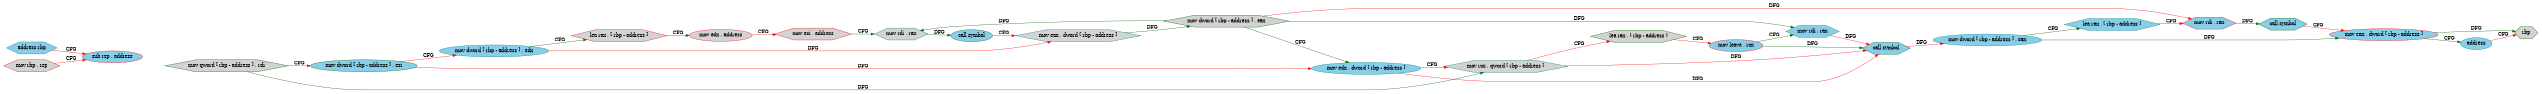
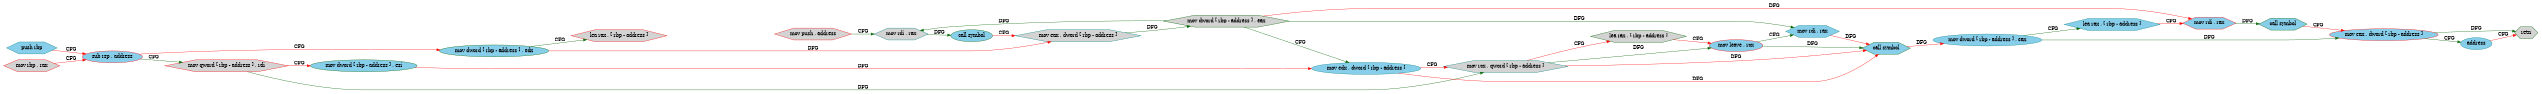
  digraph {
    rankdir=LR
    node [color=teal fillcolor=skyblue shape=hexagon style=filled]
    edge [color=red]
-   n1 [label="address rbp"]
+   n1 [label="push rbp"]
    n2 [color=red label="sub rsp , address" shape=ellipse]
-   n3 [color=red fillcolor=lightgrey label="mov rbp , rsp"]
-   n4 [color=darkgreen fillcolor=lightgrey label="mov qword [ rbp - address ] , rdi"]
+   n3 [color=red fillcolor=lightgrey label="mov rbp , rax"]
+   n4 [color=red fillcolor=lightgrey label="mov qword [ rbp - address ] , rdi"]
    n5 [color=darkgreen label="mov dword [ rbp - address ] , esi" shape=ellipse]
    n6 [fillcolor=lightgrey label="mov rcx , qword [ rbp - address ]"]
-   n7 [label="mov dword [ rbp - address ] , edx" shape=ellipse]
+   n7 [color=darkgreen label="mov dword [ rbp - address ] , edx" shape=ellipse]
    n8 [label="mov edx , dword [ rbp - address ]" shape=ellipse]
    n9 [color=darkgreen label="call symbol"]
    n10 [color=darkgreen fillcolor=lightgrey label="lea rax , [ rbp - address ]"]
    n11 [color=red label="mov leave , rcx" shape=ellipse]
    n12 [color=red fillcolor=lightgrey label="lea rax , [ rbp - address ]"]
    n13 [fillcolor=lightgrey label="mov eax , dword [ rbp - address ]"]
-   n14 [color=red fillcolor=lightgrey label="mov edx , address" shape=ellipse]
    n15 [color=darkgreen fillcolor=lightgrey label="mov dword [ rbp - address ] , eax"]
-   n16 [color=red fillcolor=lightgrey label="mov esi , address"]
+   n16 [color=red fillcolor=lightgrey label="mov push , address"]
    n17 [fillcolor=lightgrey label="mov rdi , rax"]
    n18 [color=darkgreen label="call symbol" shape=ellipse]
    n19 [label="mov rdi , rax"]
    n20 [color=red label="mov rdi , rax"]
    n21 [color=darkgreen label="call symbol"]
    n22 [label="mov dword [ rbp - address ] , eax" shape=ellipse]
    n23 [label="lea rax , [ rbp - address ]"]
    n24 [color=red label="mov eax , dword [ rbp - address ]" shape=ellipse]
    n25 [label=address shape=ellipse]
-   n26 [color=darkgreen fillcolor=lightgrey label=rbp]
+   n26 [color=darkgreen fillcolor=lightgrey label=retn]
    n1 -> n2 [label=CFG]
+   n2 -> n4 [color=darkgreen label=CFG]
    n3 -> n2 [label=CFG]
    n4 -> n5 [label=CFG]
    n4 -> n6 [color=darkgreen label=DFG]
-   n5 -> n7 [label=CFG]
+   n2 -> n7 [label=CFG]
    n5 -> n8 [label=DFG]
    n6 -> n9 [label=DFG]
    n6 -> n10 [label=CFG]
+   n6 -> n11 [color=darkgreen label=DFG]
    n7 -> n12 [color=darkgreen label=CFG]
    n7 -> n13 [label=DFG]
    n8 -> n6 [label=CFG]
    n8 -> n9 [label=DFG]
    n9 -> n22 [label=DFG]
    n10 -> n11 [label=CFG]
    n11 -> n9 [color=darkgreen label=DFG]
    n11 -> n19 [color=darkgreen label=CFG]
-   n12 -> n14 [color=darkgreen label=CFG]
    n13 -> n15 [color=darkgreen label=DFG]
-   n14 -> n16 [label=CFG]
    n15 -> n8 [color=darkgreen label=CFG]
    n15 -> n17 [color=darkgreen label=DFG]
    n15 -> n19 [color=darkgreen label=DFG]
    n15 -> n20 [label=DFG]
    n16 -> n17 [color=darkgreen label=CFG]
    n17 -> n18 [color=darkgreen label=DFG]
    n18 -> n13 [label=CFG]
    n19 -> n9 [label=DFG]
    n20 -> n21 [color=darkgreen label=DFG]
    n21 -> n24 [label=CFG]
    n22 -> n23 [color=darkgreen label=CFG]
    n22 -> n24 [color=darkgreen label=DFG]
    n23 -> n20 [label=CFG]
    n24 -> n25 [color=darkgreen label=CFG]
    n24 -> n26 [color=darkgreen label=DFG]
    n25 -> n26 [label=CFG]
  }
